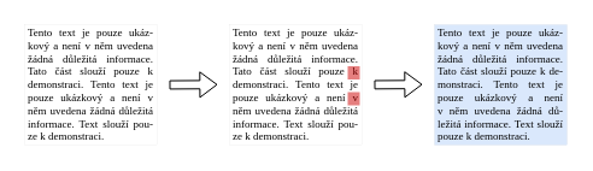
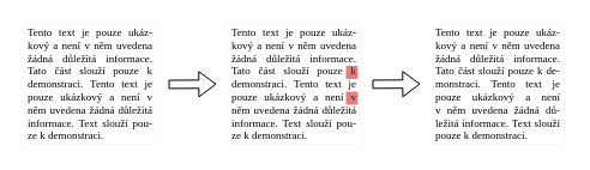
  <mxCell id="0" />
  <mxCell id="1" parent="0" />
  <mxCell id="2" value="&lt;div style=&quot;text-align: justify;&quot;&gt;&lt;span style=&quot;background-color: initial;&quot;&gt;Tento text je pouze ukáz- kový a není v něm uvedena žádná důležitá informace. Tato část slouží pouze k demonstraci.&amp;nbsp;&lt;/span&gt;&lt;span style=&quot;background-color: initial;&quot;&gt;Tento text je pouze ukázkový a není v něm uvedena žádná důležitá informace. Text slouží pou- ze k demonstraci.&lt;/span&gt;&lt;/div&gt;" style="rounded=0;whiteSpace=wrap;html=1;strokeWidth=0.1;strokeColor=#B3B3B3;fontSize=9;fontFamily=Times New Roman;spacingLeft=2;spacingRight=2;spacingBottom=2;spacingTop=2;" parent="1" vertex="1"><mxGeometry x="20" y="20" width="110" height="100" as="geometry" /></mxCell>
  <mxCell id="3" value="" style="shape=flexArrow;endArrow=classic;html=1;rounded=0;width=6.857;endSize=4.383;endWidth=13.224;" parent="1" edge="1"><mxGeometry width="50" height="50" relative="1" as="geometry"><mxPoint x="140" y="70" as="sourcePoint" /><mxPoint x="180" y="69.76" as="targetPoint" /></mxGeometry></mxCell>
  <mxCell id="4" value="" style="shape=flexArrow;endArrow=classic;html=1;rounded=0;width=6.857;endSize=4.383;endWidth=13.224;" parent="1" edge="1"><mxGeometry width="50" height="50" relative="1" as="geometry"><mxPoint x="310" y="69.9" as="sourcePoint" /><mxPoint x="350" y="69.66" as="targetPoint" /></mxGeometry></mxCell>
  <mxCell id="5" value="&lt;div style=&quot;text-align: justify;&quot;&gt;&lt;span style=&quot;background-color: initial;&quot;&gt;Tento text je pouze ukáz- kový a není v něm uvedena žádná důležitá informace. Tato část slouží pouze k demonstraci.&amp;nbsp;&lt;/span&gt;&lt;span style=&quot;background-color: initial;&quot;&gt;Tento text je pouze ukázkový a není v něm uvedena žádná důležitá informace. Text slouží pou- ze k demonstraci.&lt;/span&gt;&lt;/div&gt;" style="rounded=0;whiteSpace=wrap;html=1;strokeWidth=0.1;strokeColor=#B3B3B3;fontSize=9;fontFamily=Times New Roman;spacingLeft=2;spacingRight=2;spacingBottom=2;spacingTop=2;" vertex="1" parent="1"><mxGeometry x="190" y="20" width="110" height="100" as="geometry" /></mxCell>
- <mxCell id="6" value="&lt;div style=&quot;text-align: justify;&quot;&gt;Tento text je pouze ukáz- kový a&lt;span style=&quot;background-color: initial;&quot;&gt;&amp;nbsp;&lt;/span&gt;není v&lt;span style=&quot;background-color: initial;&quot;&gt;&amp;nbsp;&lt;/span&gt;něm uvedena žádná důležitá informace. Tato část slouží pouze k&lt;span style=&quot;background-color: initial;&quot;&gt;&amp;nbsp;&lt;/span&gt;&lt;span style=&quot;background-color: initial;&quot;&gt;de- monstraci.&amp;nbsp;&lt;/span&gt;Tento text je pouze ukázkový a&amp;nbsp;není v&lt;span style=&quot;background-color: initial;&quot;&gt;&amp;nbsp;&lt;/span&gt;něm uvedena žádná dů- ležitá informace. Text slouží pouze k&lt;span style=&quot;background-color: initial;&quot;&gt;&amp;nbsp;&lt;/span&gt;&lt;span style=&quot;background-color: initial;&quot;&gt;demonstraci.&lt;/span&gt;&lt;/div&gt;" style="rounded=0;whiteSpace=wrap;html=1;strokeWidth=0.1;strokeColor=#B3B3B3;fontSize=9;fontFamily=Times New Roman;spacingLeft=2;spacingRight=2;spacingBottom=2;spacingTop=2;fillColor=#dae8fc;" vertex="1" parent="1"><mxGeometry x="360" y="20" width="110" height="100" as="geometry" /></mxCell>
+ <mxCell id="6" value="&lt;div style=&quot;text-align: justify;&quot;&gt;Tento text je pouze ukáz- kový a&lt;span style=&quot;background-color: initial;&quot;&gt;&amp;nbsp;&lt;/span&gt;není v&lt;span style=&quot;background-color: initial;&quot;&gt;&amp;nbsp;&lt;/span&gt;něm uvedena žádná důležitá informace. Tato část slouží pouze k&lt;span style=&quot;background-color: initial;&quot;&gt;&amp;nbsp;&lt;/span&gt;&lt;span style=&quot;background-color: initial;&quot;&gt;de- monstraci.&amp;nbsp;&lt;/span&gt;Tento text je pouze ukázkový a&amp;nbsp;není v&lt;span style=&quot;background-color: initial;&quot;&gt;&amp;nbsp;&lt;/span&gt;něm uvedena žádná dů- ležitá informace. Text slouží pouze k&lt;span style=&quot;background-color: initial;&quot;&gt;&amp;nbsp;&lt;/span&gt;&lt;span style=&quot;background-color: initial;&quot;&gt;demonstraci.&lt;/span&gt;&lt;/div&gt;" style="rounded=0;whiteSpace=wrap;html=1;strokeWidth=0.1;strokeColor=#B3B3B3;fontSize=9;fontFamily=Times New Roman;spacingLeft=2;spacingRight=2;spacingBottom=2;spacingTop=2;" vertex="1" parent="1"><mxGeometry x="360" y="20" width="110" height="100" as="geometry" /></mxCell>
  <mxCell id="7" value="" style="endArrow=none;html=1;rounded=0;strokeWidth=11;strokeColor=#CC0000;opacity=50;" edge="1" parent="1"><mxGeometry width="50" height="50" relative="1" as="geometry"><mxPoint x="288" y="60" as="sourcePoint" /><mxPoint x="298" y="60" as="targetPoint" /></mxGeometry></mxCell>
  <mxCell id="8" value="" style="endArrow=none;html=1;rounded=0;strokeWidth=11;strokeColor=#CC0000;opacity=50;" edge="1" parent="1"><mxGeometry width="50" height="50" relative="1" as="geometry"><mxPoint x="288" y="81.5" as="sourcePoint" /><mxPoint x="298" y="81.5" as="targetPoint" /></mxGeometry></mxCell>
